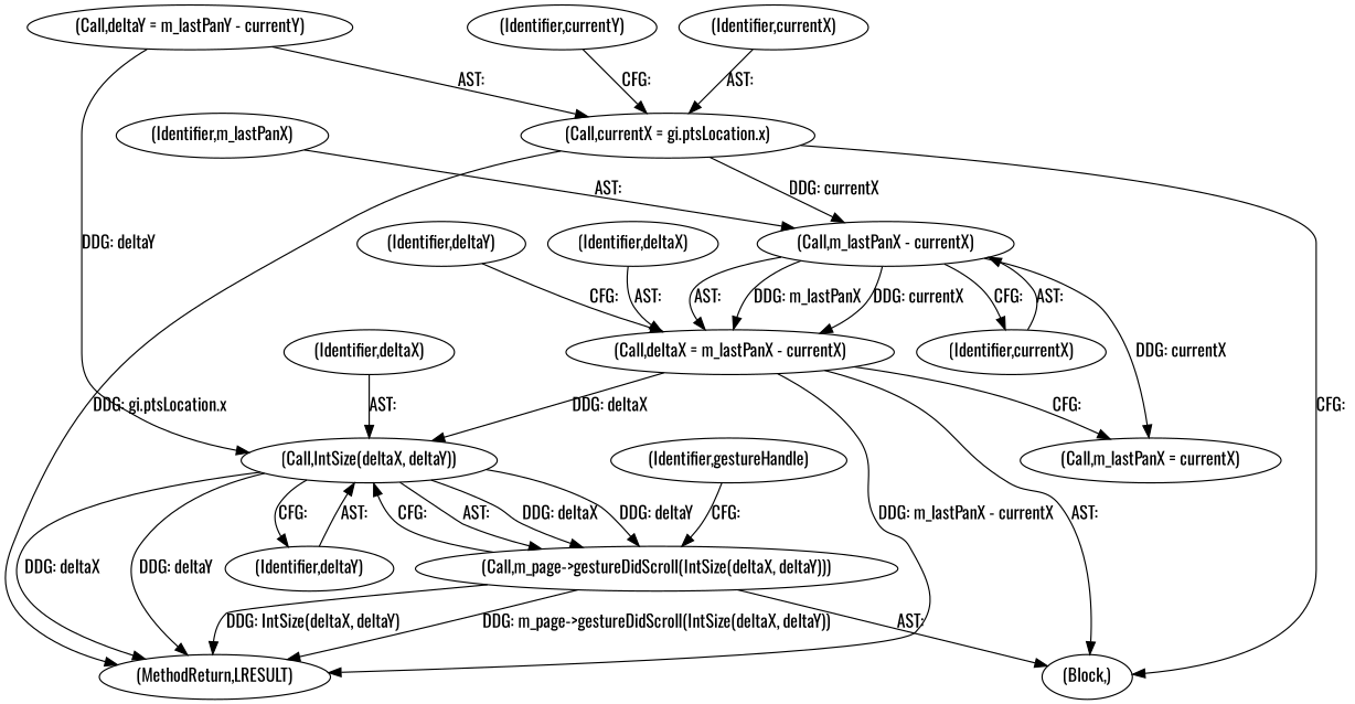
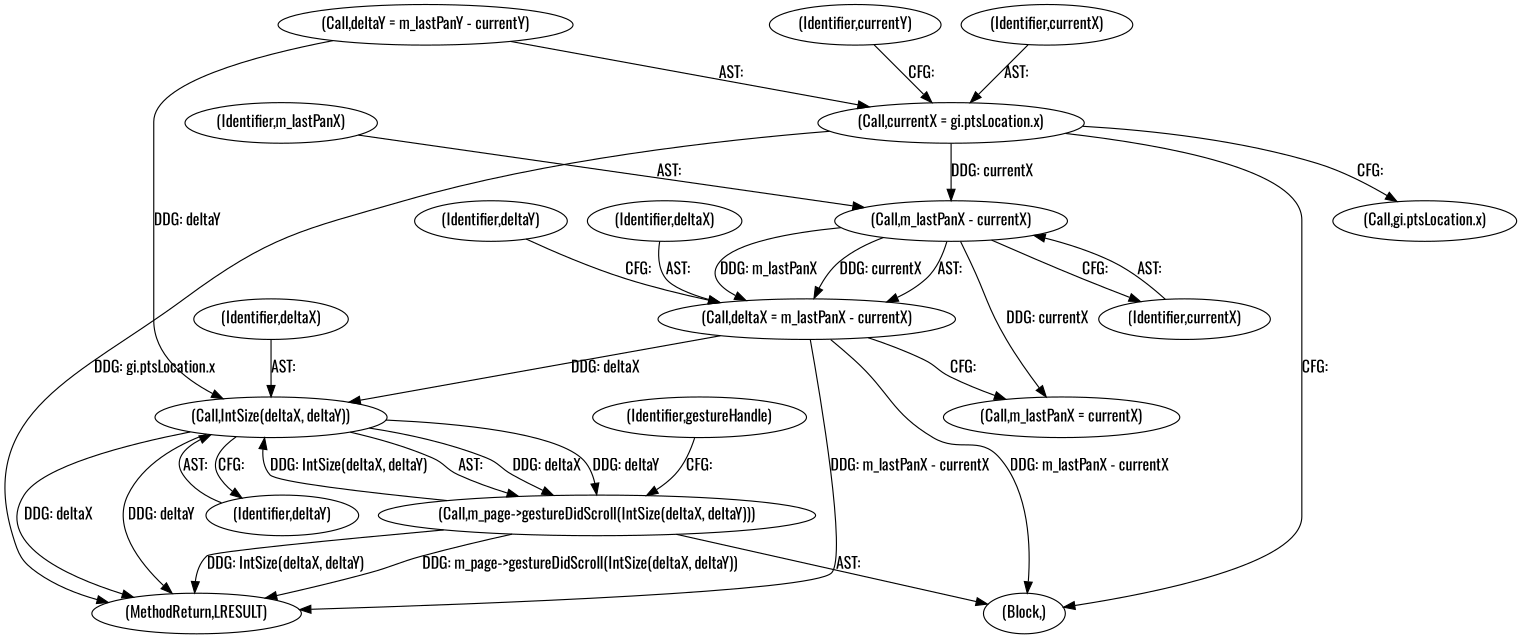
  digraph {
    fontname=Oswald
    node [fontname=Oswald]
    edge [fontname=Oswald]
    n1 [label="(Call,deltaX = m_lastPanX - currentX)"]
    n2 [label="(Call,IntSize(deltaX, deltaY))"]
    n3 [label="(Block,)"]
    n4 [label="(MethodReturn,LRESULT)"]
    n5 [label="(Call,m_lastPanX = currentX)"]
    n6 [label="(Call,m_lastPanX - currentX)"]
    n7 [label="(Identifier,currentX)"]
    n8 [label="(Call,m_page->gestureDidScroll(IntSize(deltaX, deltaY)))"]
    n9 [label="(Identifier,deltaY)"]
    n10 [label="(Call,currentX = gi.ptsLocation.x)"]
+   n11 [label="(Call,gi.ptsLocation.x)"]
    n12 [label="(Identifier,deltaY)"]
    n13 [label="(Identifier,currentX)"]
    n14 [label="(Identifier,gestureHandle)"]
    n15 [label="(Identifier,m_lastPanX)"]
    n16 [label="(Identifier,currentY)"]
    n17 [label="(Identifier,deltaX)"]
    n18 [label="(Identifier,deltaX)"]
    n19 [label="(Call,deltaY = m_lastPanY - currentY)"]
    n1 -> n2 [label="DDG: deltaX"]
-   n1 -> n3 [label="AST: "]
+   n1 -> n3 [label="DDG: m_lastPanX - currentX"]
    n1 -> n4 [label="DDG: m_lastPanX - currentX"]
    n1 -> n5 [label="CFG: "]
    n2 -> n4 [label="DDG: deltaX"]
    n2 -> n4 [label="DDG: deltaY"]
    n2 -> n8 [label="AST: "]
    n2 -> n8 [label="DDG: deltaX"]
    n2 -> n8 [label="DDG: deltaY"]
    n2 -> n9 [label="CFG: "]
    n6 -> n1 [label="AST: "]
    n6 -> n1 [label="DDG: m_lastPanX"]
    n6 -> n1 [label="DDG: currentX"]
    n6 -> n5 [label="DDG: currentX"]
    n6 -> n7 [label="CFG: "]
    n7 -> n6 [label="AST: "]
-   n8 -> n2 [label="CFG: "]
+   n8 -> n2 [label="DDG: IntSize(deltaX, deltaY)"]
    n8 -> n3 [label="AST: "]
    n8 -> n4 [label="DDG: m_page->gestureDidScroll(IntSize(deltaX, deltaY))"]
    n8 -> n4 [label="DDG: IntSize(deltaX, deltaY)"]
    n9 -> n2 [label="AST: "]
    n10 -> n3 [label="CFG: "]
    n10 -> n4 [label="DDG: gi.ptsLocation.x"]
    n10 -> n6 [label="DDG: currentX"]
+   n10 -> n11 [label="CFG: "]
    n12 -> n1 [label="CFG: "]
    n13 -> n10 [label="AST: "]
    n14 -> n8 [label="CFG: "]
    n15 -> n6 [label="AST: "]
    n16 -> n10 [label="CFG: "]
    n17 -> n1 [label="AST: "]
    n18 -> n2 [label="AST: "]
    n19 -> n2 [label="DDG: deltaY"]
    n19 -> n10 [label="AST: "]
  }
